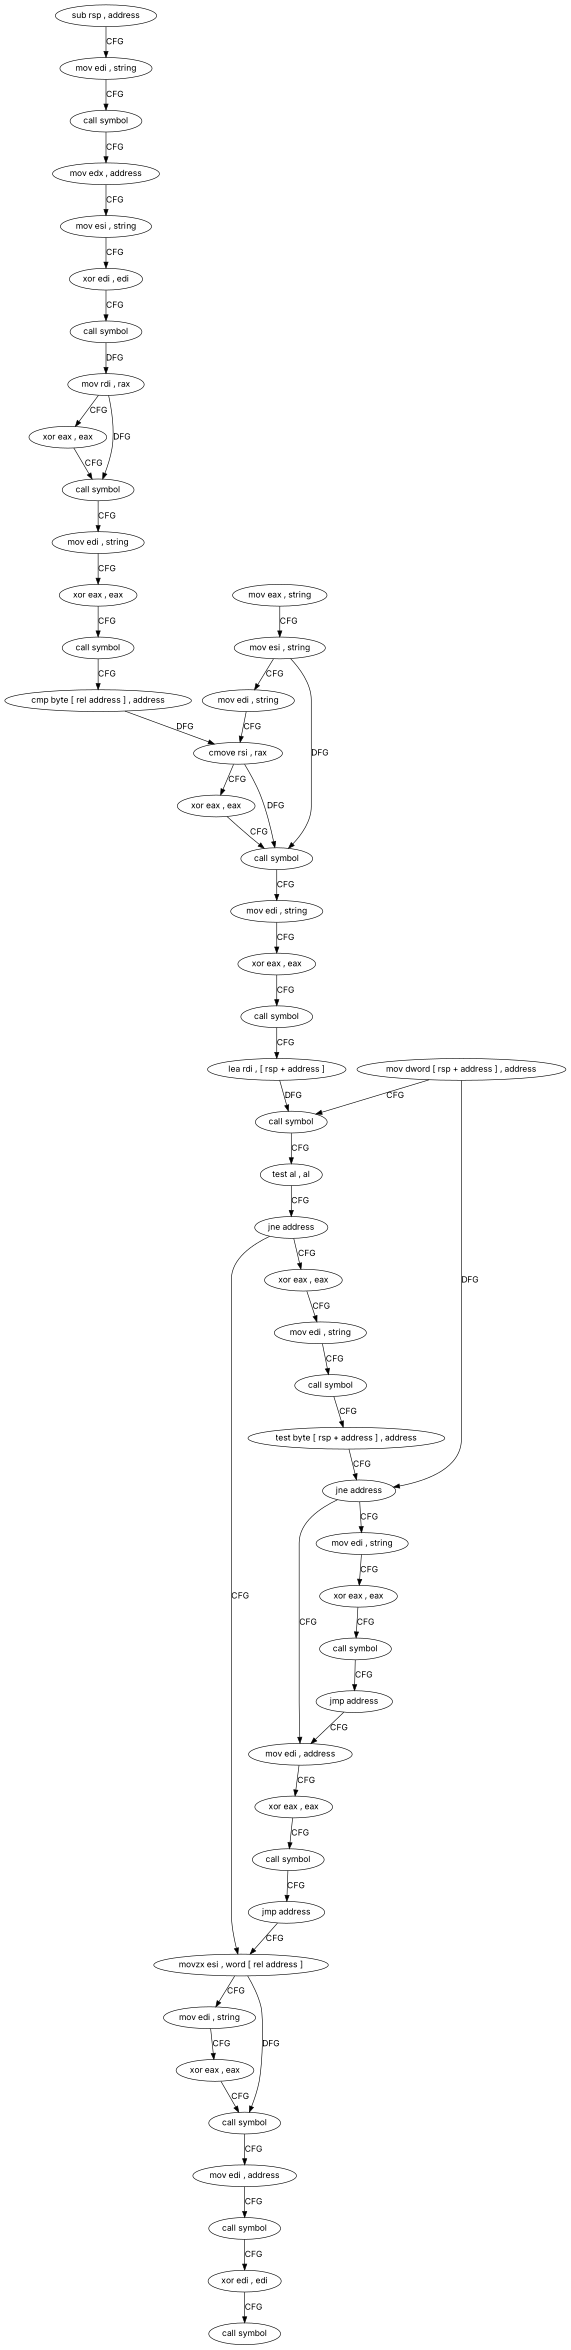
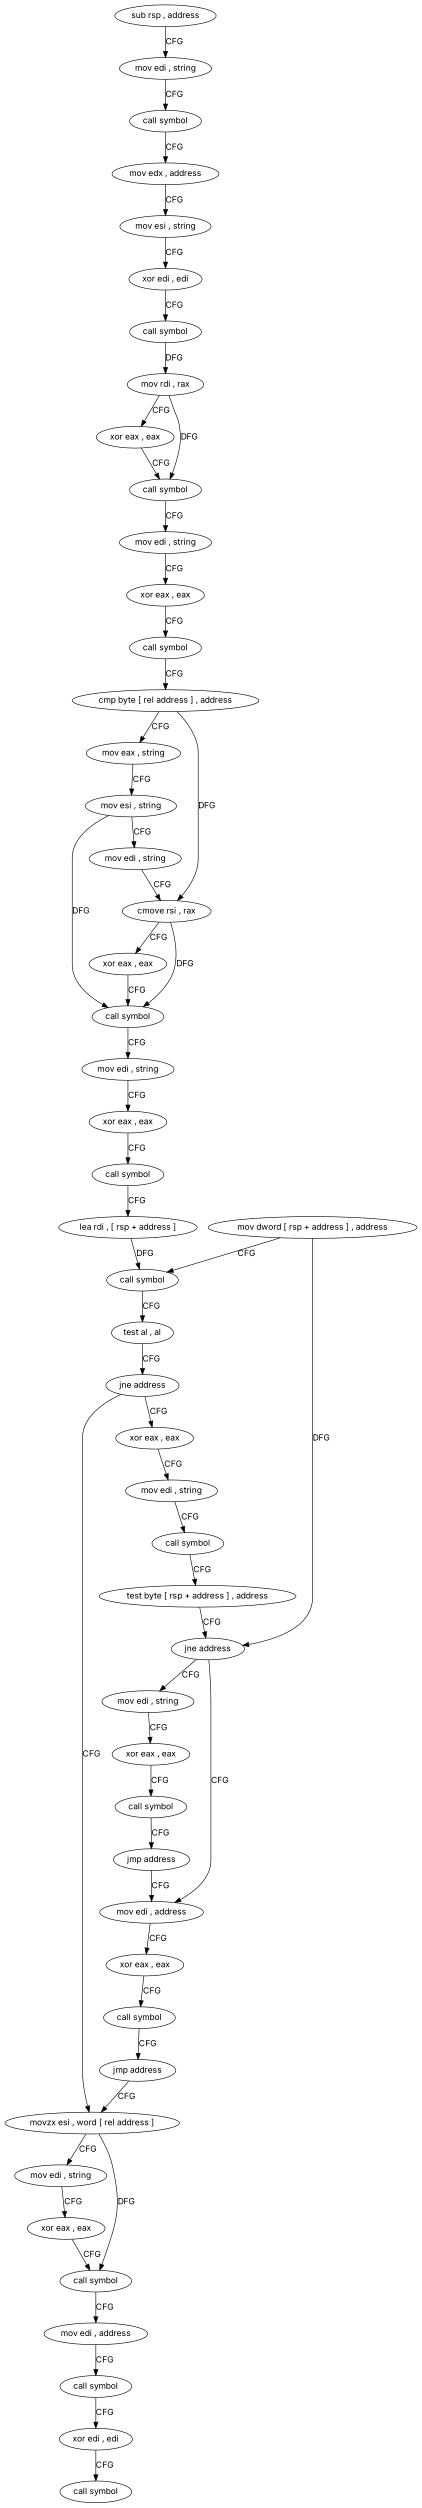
  digraph {
    fontname=Inter
    node [fontname=Inter]
    edge [fontname=Inter]
    n1 [label="sub rsp , address"]
    n2 [label="mov edi , string"]
    n3 [label="call symbol"]
    n4 [label="mov edx , address"]
    n5 [label="mov esi , string"]
    n6 [label="xor edi , edi"]
    n7 [label="call symbol"]
    n8 [label="mov rdi , rax"]
    n9 [label="xor eax , eax"]
    n10 [label="call symbol"]
    n11 [label="mov edi , string"]
    n12 [label="xor eax , eax"]
    n13 [label="call symbol"]
    n14 [label="cmp byte [ rel address ] , address"]
    n15 [label="mov eax , string"]
    n16 [label="cmove rsi , rax"]
    n17 [label="mov esi , string"]
    n18 [label="call symbol"]
    n19 [label="xor eax , eax"]
    n20 [label="mov edi , string"]
    n21 [label="mov edi , string"]
    n22 [label="xor eax , eax"]
    n23 [label="call symbol"]
    n24 [label="lea rdi , [ rsp + address ]"]
    n25 [label="call symbol"]
    n26 [label="mov dword [ rsp + address ] , address"]
    n27 [label="jne address"]
    n28 [label="test al , al"]
    n29 [label="mov edi , string"]
    n30 [label="mov edi , address"]
    n31 [label="jne address"]
    n32 [label="xor eax , eax"]
    n33 [label="movzx esi , word [ rel address ]"]
    n34 [label="mov edi , string"]
    n35 [label="mov edi , string"]
    n36 [label="call symbol"]
    n37 [label="call symbol"]
    n38 [label="xor eax , eax"]
    n39 [label="mov edi , address"]
    n40 [label="test byte [ rsp + address ] , address"]
    n41 [label="xor eax , eax"]
    n42 [label="xor eax , eax"]
    n43 [label="call symbol"]
    n44 [label="call symbol"]
    n45 [label="call symbol"]
    n46 [label="xor edi , edi"]
    n47 [label="call symbol"]
    n48 [label="jmp address"]
    n49 [label="jmp address"]
    n1 -> n2 [label=CFG]
    n2 -> n3 [label=CFG]
    n3 -> n4 [label=CFG]
    n4 -> n5 [label=CFG]
    n5 -> n6 [label=CFG]
    n6 -> n7 [label=CFG]
    n7 -> n8 [label=DFG]
    n8 -> n9 [label=CFG]
    n8 -> n10 [label=DFG]
    n9 -> n10 [label=CFG]
    n10 -> n11 [label=CFG]
    n11 -> n12 [label=CFG]
    n12 -> n13 [label=CFG]
    n13 -> n14 [label=CFG]
+   n14 -> n15 [label=CFG]
    n14 -> n16 [label=DFG]
    n15 -> n17 [label=CFG]
    n16 -> n18 [label=DFG]
    n16 -> n19 [label=CFG]
    n17 -> n18 [label=DFG]
    n17 -> n20 [label=CFG]
    n18 -> n21 [label=CFG]
    n19 -> n18 [label=CFG]
    n20 -> n16 [label=CFG]
    n21 -> n22 [label=CFG]
    n22 -> n23 [label=CFG]
    n23 -> n24 [label=CFG]
    n24 -> n25 [label=DFG]
    n25 -> n28 [label=CFG]
    n26 -> n25 [label=CFG]
    n26 -> n27 [label=DFG]
    n27 -> n29 [label=CFG]
    n27 -> n30 [label=CFG]
    n28 -> n31 [label=CFG]
    n29 -> n41 [label=CFG]
    n30 -> n42 [label=CFG]
    n31 -> n32 [label=CFG]
    n31 -> n33 [label=CFG]
    n32 -> n34 [label=CFG]
    n33 -> n35 [label=CFG]
    n33 -> n36 [label=DFG]
    n34 -> n37 [label=CFG]
    n35 -> n38 [label=CFG]
    n36 -> n39 [label=CFG]
    n37 -> n40 [label=CFG]
    n38 -> n36 [label=CFG]
    n39 -> n45 [label=CFG]
    n40 -> n27 [label=CFG]
    n41 -> n43 [label=CFG]
    n42 -> n44 [label=CFG]
    n43 -> n48 [label=CFG]
    n44 -> n49 [label=CFG]
    n45 -> n46 [label=CFG]
    n46 -> n47 [label=CFG]
    n48 -> n30 [label=CFG]
    n49 -> n33 [label=CFG]
  }
